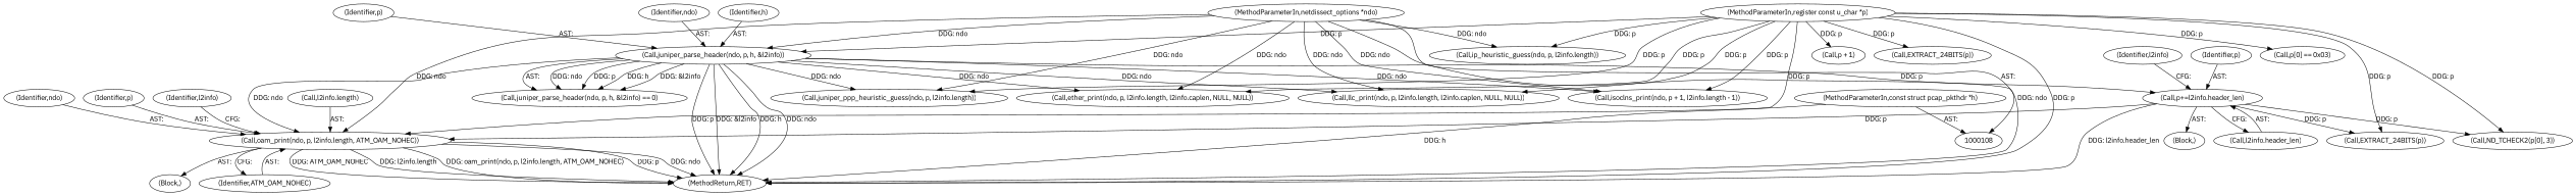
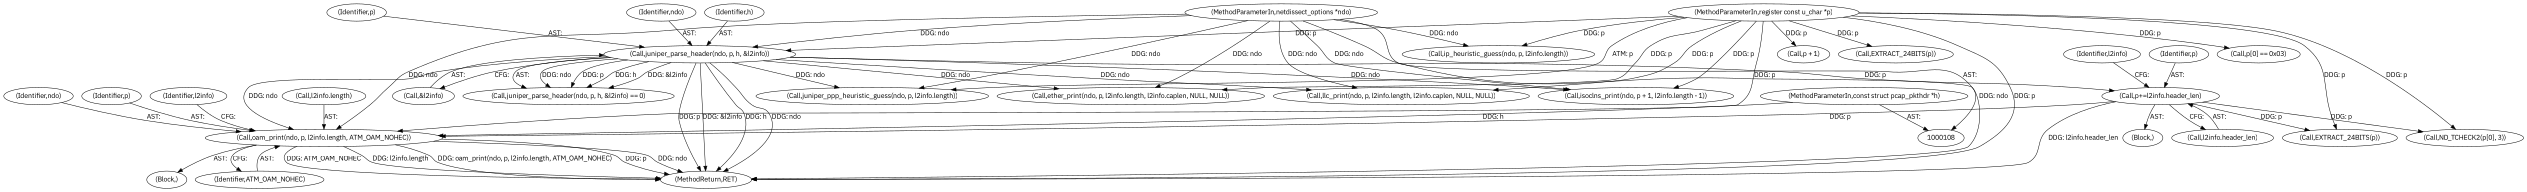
  digraph {
    fontname="IBM Plex Sans"
    node [fontname="IBM Plex Sans"]
    edge [fontname="IBM Plex Sans"]
    n1 [label="(Call,oam_print(ndo, p, l2info.length, ATM_OAM_NOHEC))"]
    n2 [label="(Block,)"]
    n3 [label="(Identifier,ATM_OAM_NOHEC)"]
    n4 [label="(MethodReturn,RET)"]
    n5 [label="(Call,juniper_parse_header(ndo, p, h, &l2info))"]
    n6 [label="(Call,p+=l2info.header_len)"]
+   n7 [label="(Call,&l2info)"]
    n8 [label="(Call,isoclns_print(ndo, p + 1, l2info.length - 1))"]
    n9 [label="(Call,juniper_parse_header(ndo, p, h, &l2info) == 0)"]
    n10 [label="(Call,ether_print(ndo, p, l2info.length, l2info.caplen, NULL, NULL))"]
    n11 [label="(Call,llc_print(ndo, p, l2info.length, l2info.caplen, NULL, NULL))"]
    n12 [label="(Call,juniper_ppp_heuristic_guess(ndo, p, l2info.length))"]
    n13 [label="(Call,EXTRACT_24BITS(p))"]
    n14 [label="(Call,ND_TCHECK2(p[0], 3))"]
    n15 [label="(Call,l2info.header_len)"]
    n16 [label="(Block,)"]
    n17 [label="(MethodParameterIn,netdissect_options *ndo)"]
    n18 [label="(Call,ip_heuristic_guess(ndo, p, l2info.length))"]
    1000108
    n20 [label="(MethodParameterIn,register const u_char *p)"]
    n21 [label="(Call,p + 1)"]
    n22 [label="(Call,EXTRACT_24BITS(p))"]
    n23 [label="(Call,p[0] == 0x03)"]
    n24 [label="(MethodParameterIn,const struct pcap_pkthdr *h)"]
    n25 [label="(Identifier,ndo)"]
    n26 [label="(Identifier,p)"]
    n27 [label="(Identifier,p)"]
    n28 [label="(Call,l2info.length)"]
    n29 [label="(Identifier,ndo)"]
    n30 [label="(Identifier,h)"]
    n31 [label="(Identifier,l2info)"]
    n32 [label="(Identifier,l2info)"]
    n33 [label="(Identifier,p)"]
    n1 -> n2 [label="AST: "]
    n1 -> n3 [label="CFG: "]
    n1 -> n4 [label="DDG: p"]
    n1 -> n4 [label="DDG: ndo"]
    n1 -> n4 [label="DDG: ATM_OAM_NOHEC"]
    n1 -> n4 [label="DDG: l2info.length"]
    n1 -> n4 [label="DDG: oam_print(ndo, p, l2info.length, ATM_OAM_NOHEC)"]
    n3 -> n1 [label="AST: "]
    n5 -> n1 [label="DDG: ndo"]
    n5 -> n4 [label="DDG: &l2info"]
    n5 -> n4 [label="DDG: h"]
    n5 -> n4 [label="DDG: ndo"]
    n5 -> n4 [label="DDG: p"]
    n5 -> n6 [label="DDG: p"]
+   n5 -> n7 [label="CFG: "]
    n5 -> n8 [label="DDG: ndo"]
    n5 -> n9 [label="AST: "]
    n5 -> n9 [label="DDG: ndo"]
    n5 -> n9 [label="DDG: p"]
    n5 -> n9 [label="DDG: h"]
    n5 -> n9 [label="DDG: &l2info"]
    n5 -> n10 [label="DDG: ndo"]
    n5 -> n11 [label="DDG: ndo"]
    n5 -> n12 [label="DDG: ndo"]
    n6 -> n1 [label="DDG: p"]
    n6 -> n4 [label="DDG: l2info.header_len"]
    n6 -> n13 [label="DDG: p"]
    n6 -> n14 [label="DDG: p"]
    n6 -> n15 [label="CFG: "]
    n6 -> n16 [label="AST: "]
+   n7 -> n5 [label="AST: "]
    n15 -> n6 [label="AST: "]
    n17 -> n1 [label="DDG: ndo"]
    n17 -> n4 [label="DDG: ndo"]
    n17 -> n5 [label="DDG: ndo"]
    n17 -> n8 [label="DDG: ndo"]
    n17 -> n10 [label="DDG: ndo"]
    n17 -> n11 [label="DDG: ndo"]
    n17 -> n12 [label="DDG: ndo"]
    n17 -> n18 [label="DDG: ndo"]
    n17 -> 1000108 [label="AST: "]
    n20 -> n1 [label="DDG: p"]
    n20 -> n4 [label="DDG: p"]
    n20 -> n5 [label="DDG: p"]
    n20 -> n8 [label="DDG: p"]
    n20 -> n10 [label="DDG: p"]
    n20 -> n11 [label="DDG: p"]
-   n20 -> n12 [label="DDG: p"]
+   n20 -> n12 [label="ATM: p"]
    n20 -> n13 [label="DDG: p"]
    n20 -> n14 [label="DDG: p"]
    n20 -> n18 [label="DDG: p"]
    n20 -> n21 [label="DDG: p"]
    n20 -> n22 [label="DDG: p"]
    n20 -> n23 [label="DDG: p"]
-   n24 -> n4 [label="DDG: h"]
+   n24 -> n1 [label="DDG: h"]
    n24 -> 1000108 [label="AST: "]
    n25 -> n1 [label="AST: "]
    n26 -> n5 [label="AST: "]
    n27 -> n1 [label="AST: "]
    n28 -> n1 [label="AST: "]
    n29 -> n5 [label="AST: "]
    n30 -> n5 [label="AST: "]
    n31 -> n6 [label="CFG: "]
    n32 -> n1 [label="CFG: "]
    n33 -> n6 [label="AST: "]
  }
